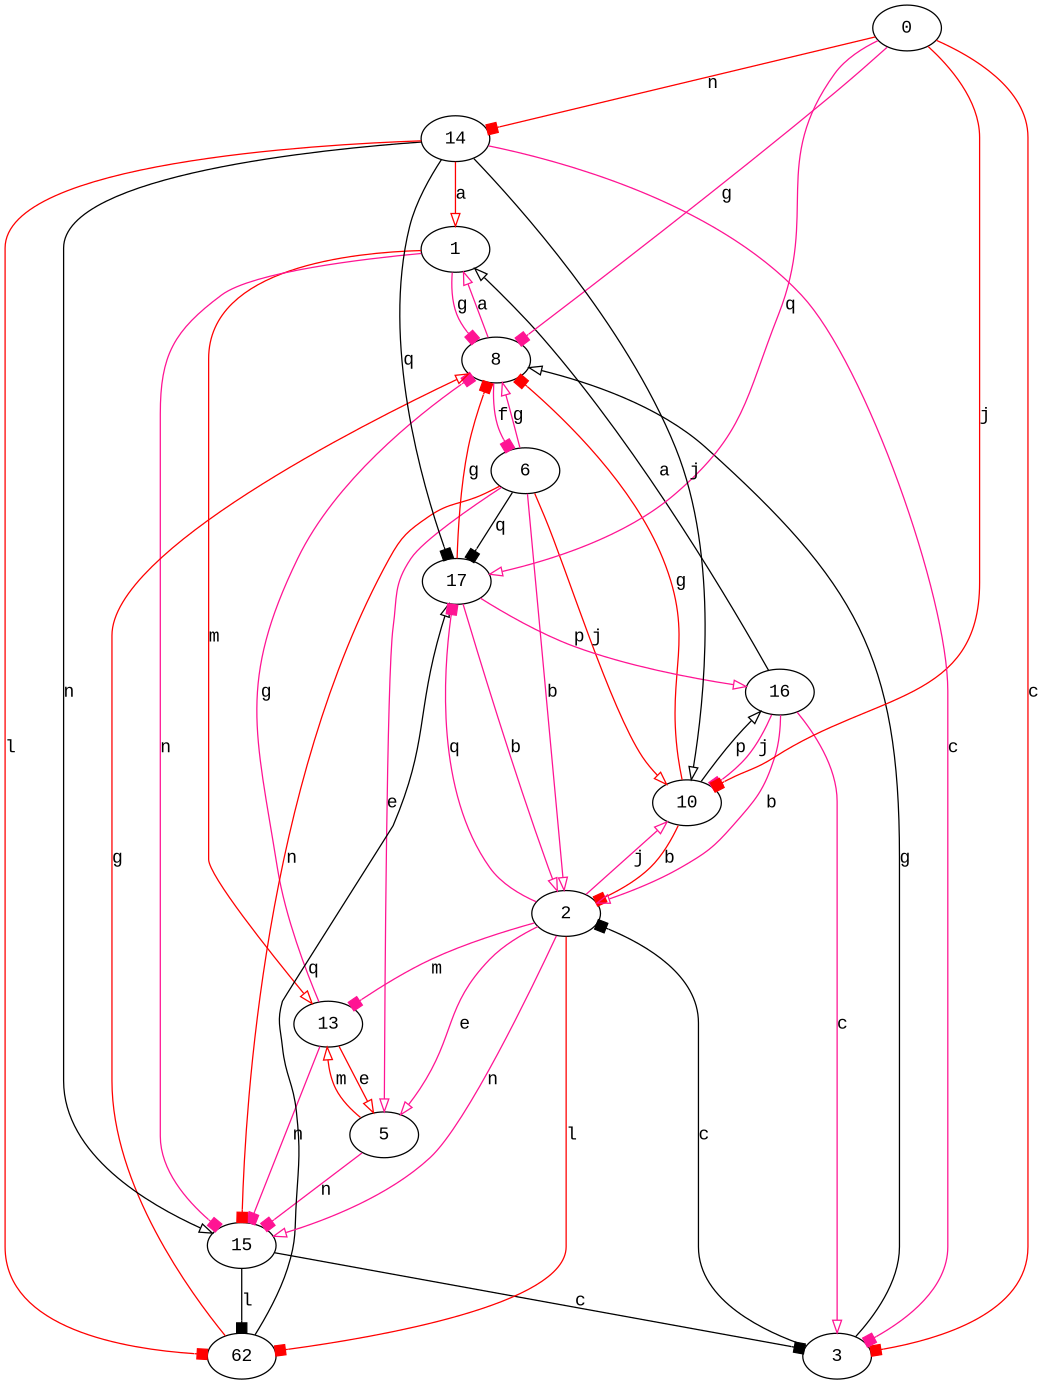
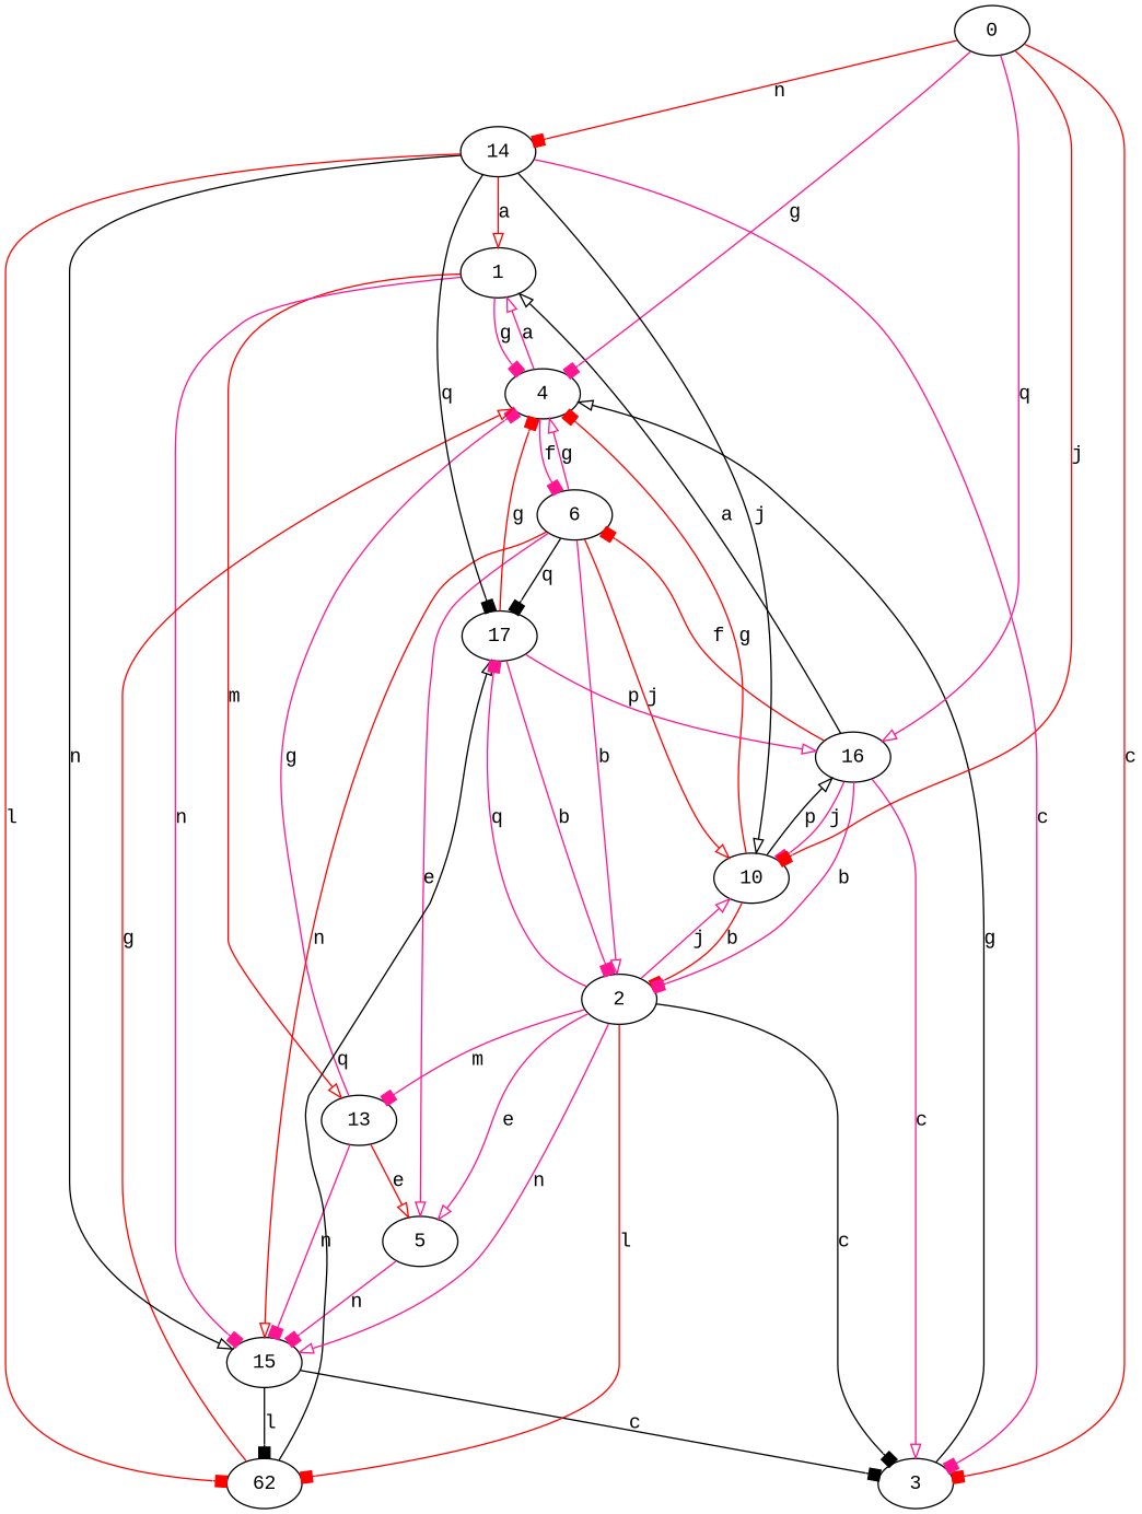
  strict digraph {
    fontname="Liberation Mono"
    node [fontname="Liberation Mono"]
    edge [arrowhead=box color=deeppink fontname="Liberation Mono"]
    1
-   8
+   8 [label=4]
    13
    15
    6
    5
    3
    n8 [label=62]
    2
    10
    17
    16
    0
    14
    1 -> 8 [label=g]
    1 -> 13 [arrowhead=onormal color=red label=m]
    1 -> 15 [label=n]
    8 -> 1 [arrowhead=onormal label=a]
    8 -> 6 [label=f]
    13 -> 8 [label=g]
    13 -> 15 [label=n]
    13 -> 5 [arrowhead=onormal color=red label=e]
    15 -> 3 [color=black label=c]
    15 -> n8 [color=black label=l]
    6 -> 8 [arrowhead=onormal label=g]
-   6 -> 15 [color=red label=n]
+   6 -> 15 [arrowhead=onormal color=red label=n]
    6 -> 5 [arrowhead=onormal label=e]
    6 -> 2 [arrowhead=onormal label=b]
    6 -> 10 [arrowhead=onormal color=red label=j]
    6 -> 17 [color=black label=q]
-   5 -> 13 [arrowhead=onormal color=red label=m]
    5 -> 15 [label=n]
    3 -> 8 [arrowhead=onormal color=black label=g]
    n8 -> 8 [arrowhead=onormal color=red label=g]
    n8 -> 17 [arrowhead=onormal color=black label=q]
    2 -> 13 [label=m]
    2 -> 15 [arrowhead=onormal label=n]
    2 -> 5 [arrowhead=onormal label=e]
-   3 -> 2 [color=black label=c]
+   2 -> 3 [color=black label=c]
    2 -> n8 [color=red label=l]
    2 -> 10 [arrowhead=onormal label=j]
    2 -> 17 [label=q]
    10 -> 8 [color=red label=g]
    10 -> 2 [color=red label=b]
    10 -> 16 [arrowhead=onormal color=black label=p]
    17 -> 8 [color=red label=g]
-   17 -> 2 [arrowhead=onormal label=b]
+   17 -> 2 [label=b]
    17 -> 16 [arrowhead=onormal label=p]
    16 -> 1 [arrowhead=onormal color=black label=a]
+   16 -> 6 [color=red label=f]
    16 -> 3 [arrowhead=onormal label=c]
-   16 -> 2 [arrowhead=onormal label=b]
+   16 -> 2 [label=b]
    16 -> 10 [label=j]
    0 -> 8 [label=g]
    0 -> 3 [color=red label=c]
    0 -> 10 [color=red label=j]
-   0 -> 17 [arrowhead=onormal label=q]
+   0 -> 16 [arrowhead=onormal label=q]
    0 -> 14 [color=red label=n]
    14 -> 1 [arrowhead=onormal color=red label=a]
    14 -> 15 [arrowhead=onormal color=black label=n]
    14 -> 3 [label=c]
    14 -> n8 [color=red label=l]
    14 -> 10 [arrowhead=onormal color=black label=j]
    14 -> 17 [color=black label=q]
  }
